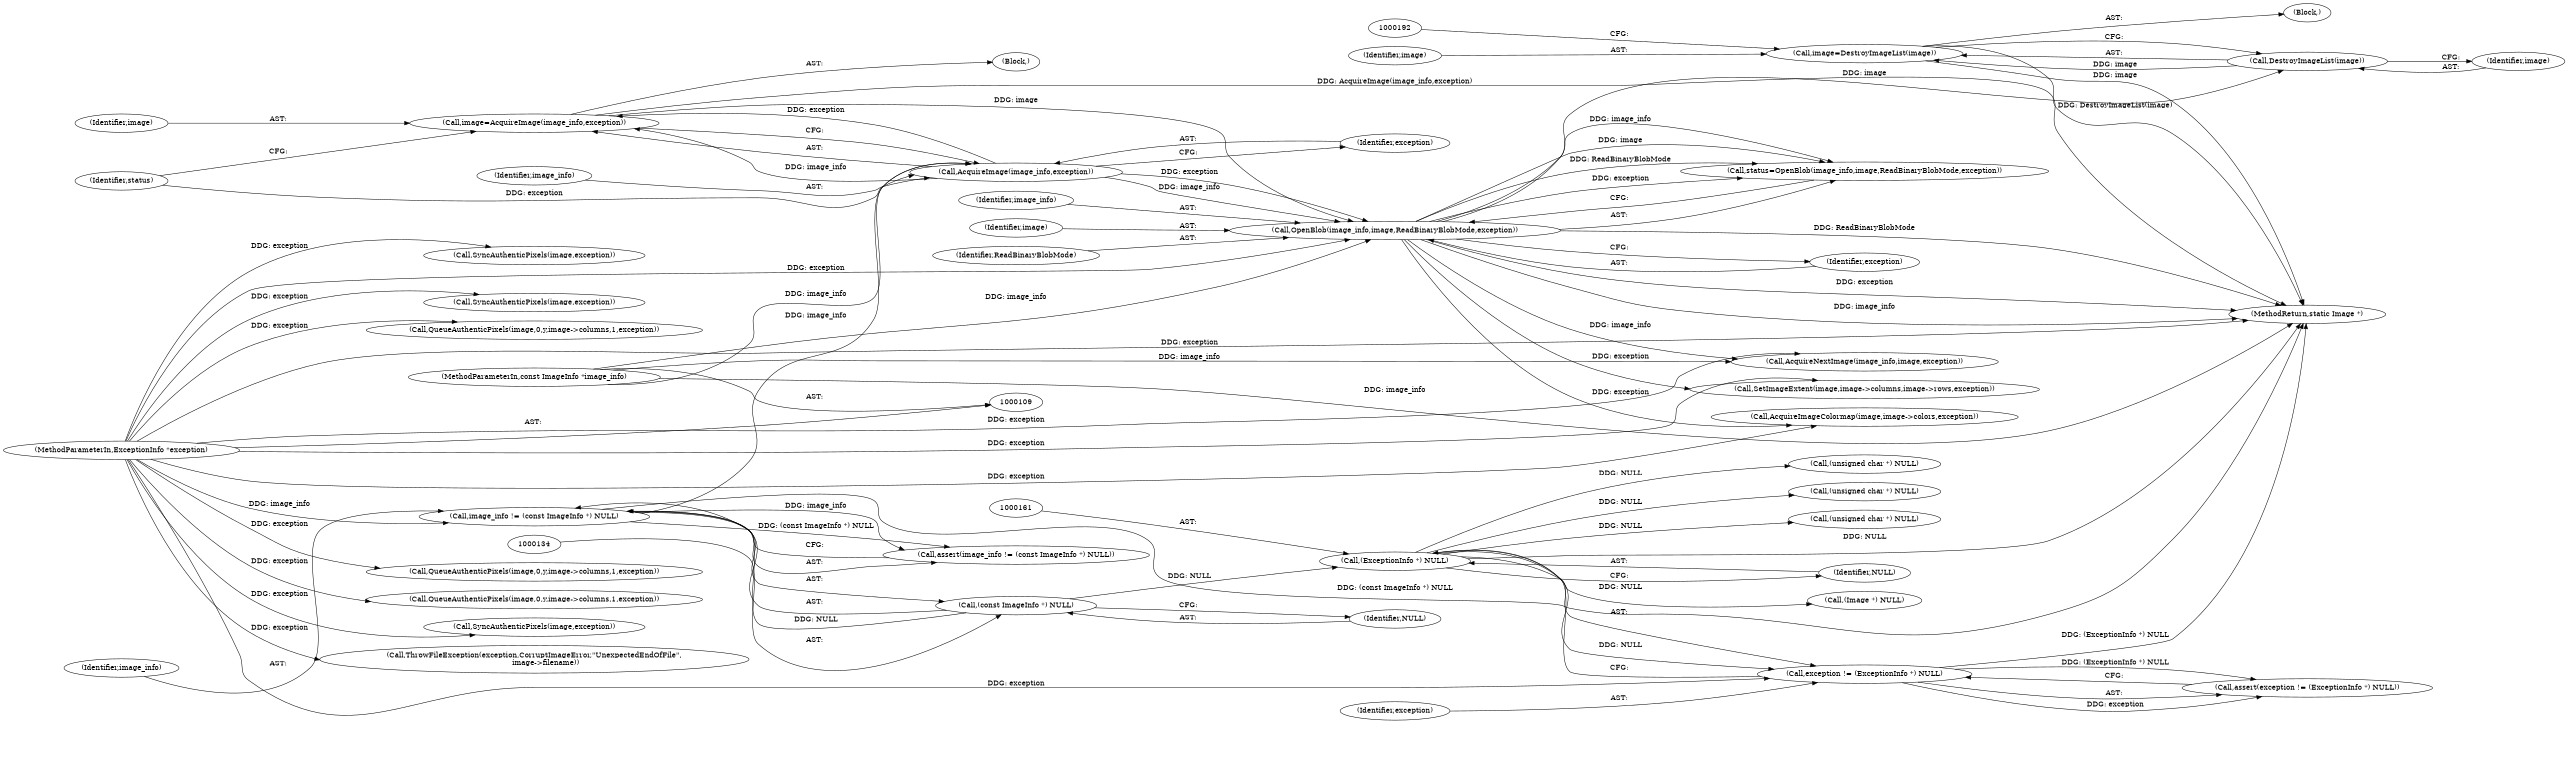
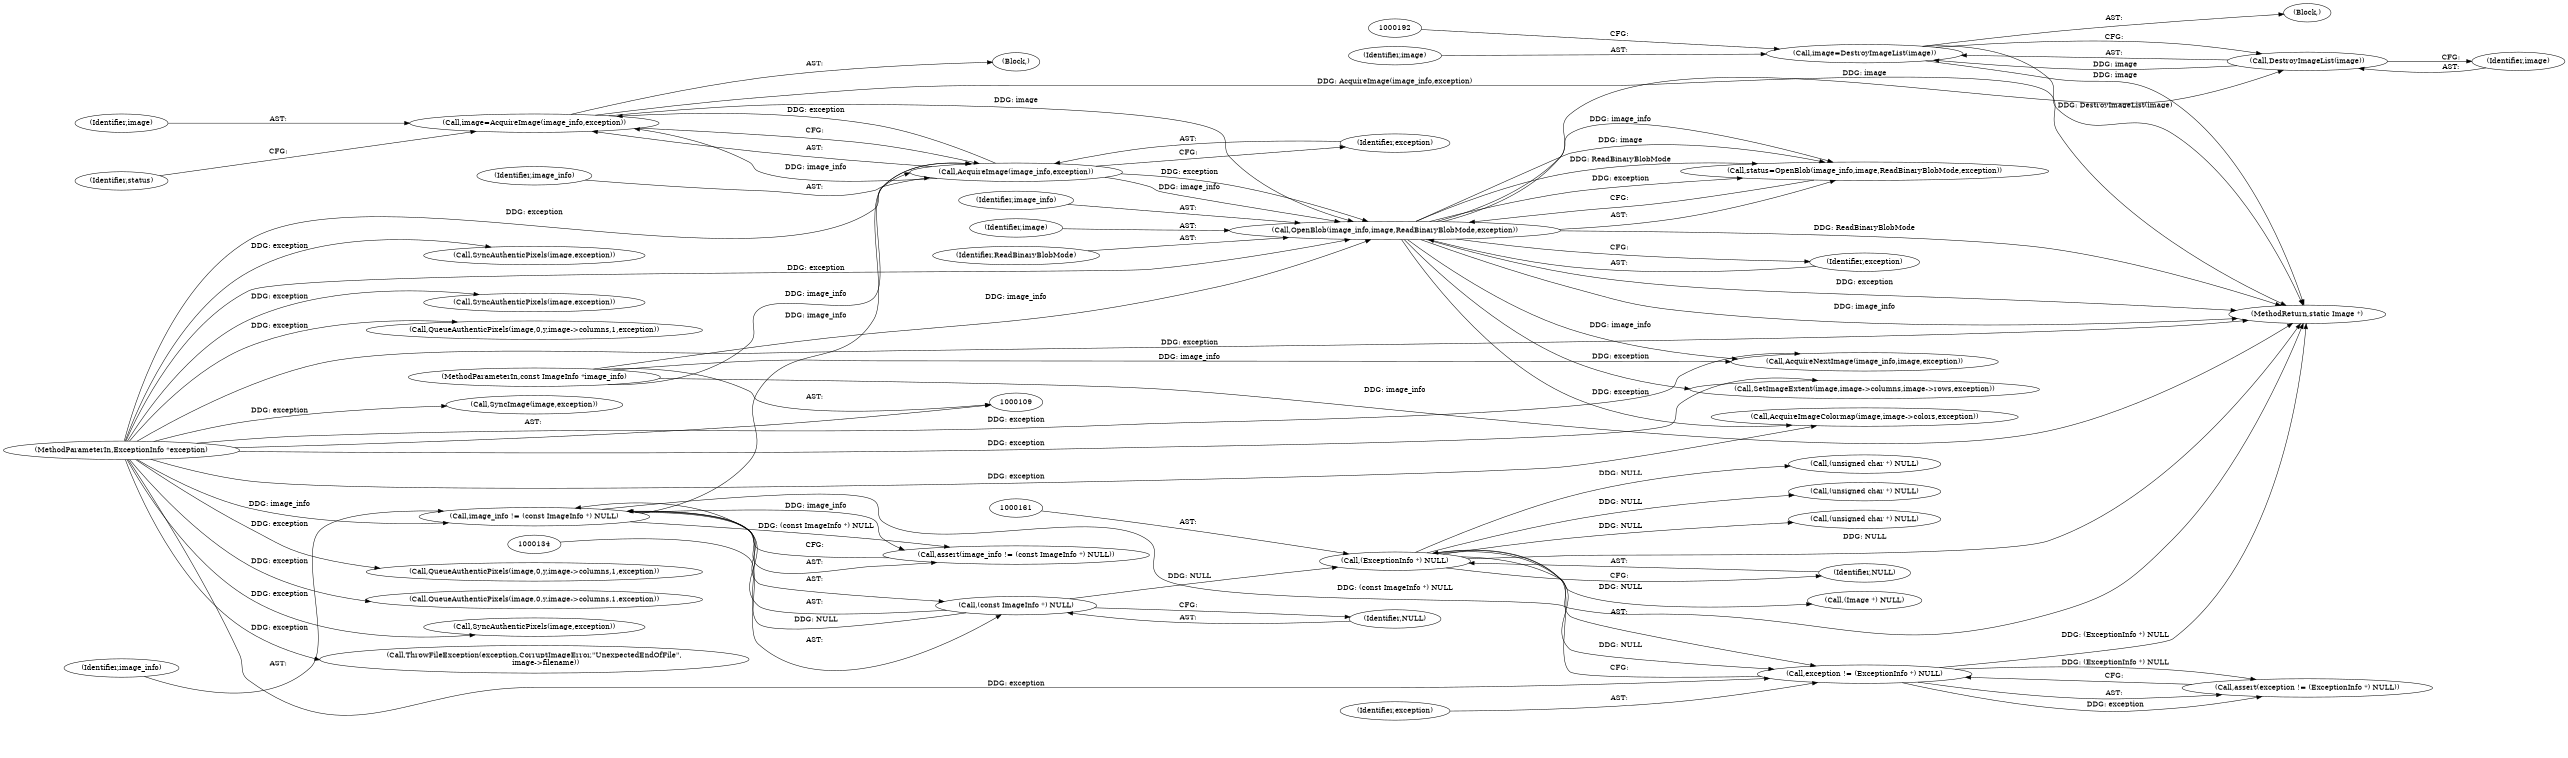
  digraph {
    rankdir=LR
    n1 [label="(Call,image=DestroyImageList(image))"]
    n2 [label="(Call,DestroyImageList(image))"]
    n3 [label="(MethodReturn,static Image *)"]
    n4 [label="(Block,)"]
    n5 [label="(Identifier,image)"]
    n6 [label="(Call,OpenBlob(image_info,image,ReadBinaryBlobMode,exception))"]
    n7 [label="(Call,SetImageExtent(image,image->columns,image->rows,exception))"]
    n8 [label="(Call,status=OpenBlob(image_info,image,ReadBinaryBlobMode,exception))"]
    n9 [label="(Call,AcquireImageColormap(image,image->colors,exception))"]
    n10 [label="(Identifier,exception)"]
    n11 [label="(Call,AcquireNextImage(image_info,image,exception))"]
    n12 [label="(Call,AcquireImage(image_info,exception))"]
    n13 [label="(Call,image=AcquireImage(image_info,exception))"]
    n14 [label="(Identifier,exception)"]
    n15 [label="(Block,)"]
    n16 [label="(Call,image_info != (const ImageInfo *) NULL)"]
    n17 [label="(Call,(const ImageInfo *) NULL)"]
    n18 [label="(Call,assert(image_info != (const ImageInfo *) NULL))"]
    n19 [label="(Call,(ExceptionInfo *) NULL)"]
    n20 [label="(Identifier,NULL)"]
    n21 [label="(MethodParameterIn,const ImageInfo *image_info)"]
    1000109
    n23 [label="(Call,exception != (ExceptionInfo *) NULL)"]
    n24 [label="(Call,(unsigned char *) NULL)"]
    n25 [label="(Call,(Image *) NULL)"]
    n26 [label="(Identifier,NULL)"]
    n27 [label="(Call,(unsigned char *) NULL)"]
    n28 [label="(Call,(unsigned char *) NULL)"]
    n29 [label="(Call,assert(exception != (ExceptionInfo *) NULL))"]
    n30 [label="(MethodParameterIn,ExceptionInfo *exception)"]
    n31 [label="(Call,QueueAuthenticPixels(image,0,y,image->columns,1,exception))"]
    n32 [label="(Call,QueueAuthenticPixels(image,0,y,image->columns,1,exception))"]
    n33 [label="(Call,SyncAuthenticPixels(image,exception))"]
    n34 [label="(Call,ThrowFileException(exception,CorruptImageError,\"UnexpectedEndOfFile\",\n          image->filename))"]
    n35 [label="(Call,SyncAuthenticPixels(image,exception))"]
    n36 [label="(Call,SyncAuthenticPixels(image,exception))"]
    n37 [label="(Call,QueueAuthenticPixels(image,0,y,image->columns,1,exception))"]
+   n38 [label="(Call,SyncImage(image,exception))"]
    n39 [label="(Identifier,image_info)"]
    n40 [label="(Identifier,exception)"]
    n41 [label="(Identifier,image)"]
    n42 [label="(Identifier,image)"]
    n43 [label="(Identifier,image)"]
    n44 [label="(Identifier,status)"]
    n45 [label="(Identifier,image_info)"]
    n46 [label="(Identifier,image_info)"]
    n47 [label="(Identifier,ReadBinaryBlobMode)"]
    1000192
    1000134
    1000161
    n1 -> n2 [label="CFG: "]
    n1 -> n3 [label="DDG: DestroyImageList(image)"]
    n1 -> n3 [label="DDG: image"]
    n1 -> n4 [label="AST: "]
    n2 -> n1 [label="AST: "]
    n2 -> n1 [label="DDG: image"]
    n2 -> n5 [label="CFG: "]
    n5 -> n2 [label="AST: "]
    n6 -> n2 [label="DDG: image"]
    n6 -> n3 [label="DDG: ReadBinaryBlobMode"]
    n6 -> n3 [label="DDG: exception"]
    n6 -> n3 [label="DDG: image_info"]
    n6 -> n7 [label="DDG: exception"]
    n6 -> n8 [label="AST: "]
    n6 -> n8 [label="DDG: image_info"]
    n6 -> n8 [label="DDG: image"]
    n6 -> n8 [label="DDG: ReadBinaryBlobMode"]
    n6 -> n8 [label="DDG: exception"]
    n6 -> n9 [label="DDG: exception"]
    n6 -> n10 [label="CFG: "]
    n6 -> n11 [label="DDG: image_info"]
    n8 -> n6 [label="CFG: "]
    n10 -> n6 [label="AST: "]
    n12 -> n6 [label="DDG: image_info"]
    n12 -> n6 [label="DDG: exception"]
    n12 -> n13 [label="AST: "]
    n12 -> n13 [label="DDG: image_info"]
    n12 -> n13 [label="DDG: exception"]
    n12 -> n14 [label="CFG: "]
    n13 -> n3 [label="DDG: AcquireImage(image_info,exception)"]
    n13 -> n6 [label="DDG: image"]
    n13 -> n12 [label="CFG: "]
    n13 -> n15 [label="AST: "]
    n14 -> n12 [label="AST: "]
    n16 -> n3 [label="DDG: (const ImageInfo *) NULL"]
    n16 -> n12 [label="DDG: image_info"]
    n16 -> n17 [label="AST: "]
    n16 -> n18 [label="AST: "]
    n16 -> n18 [label="DDG: image_info"]
    n16 -> n18 [label="DDG: (const ImageInfo *) NULL"]
    n17 -> n16 [label="AST: "]
    n17 -> n16 [label="DDG: NULL"]
    n17 -> n19 [label="DDG: NULL"]
    n17 -> n20 [label="CFG: "]
    n18 -> n16 [label="CFG: "]
    n19 -> n3 [label="DDG: NULL"]
    n19 -> n23 [label="AST: "]
    n19 -> n23 [label="DDG: NULL"]
    n19 -> n24 [label="DDG: NULL"]
    n19 -> n25 [label="DDG: NULL"]
    n19 -> n26 [label="CFG: "]
    n19 -> n27 [label="DDG: NULL"]
    n19 -> n28 [label="DDG: NULL"]
    n20 -> n17 [label="AST: "]
    n21 -> n3 [label="DDG: image_info"]
    n21 -> n6 [label="DDG: image_info"]
    n21 -> n11 [label="DDG: image_info"]
    n21 -> n12 [label="DDG: image_info"]
    n21 -> 1000109 [label="AST: "]
    n23 -> n3 [label="DDG: (ExceptionInfo *) NULL"]
    n23 -> n19 [label="CFG: "]
    n23 -> n29 [label="AST: "]
    n23 -> n29 [label="DDG: exception"]
    n23 -> n29 [label="DDG: (ExceptionInfo *) NULL"]
    n26 -> n19 [label="AST: "]
    n29 -> n23 [label="CFG: "]
    n30 -> n3 [label="DDG: exception"]
    n30 -> n6 [label="DDG: exception"]
    n30 -> n7 [label="DDG: exception"]
    n30 -> n9 [label="DDG: exception"]
    n30 -> n11 [label="DDG: exception"]
-   n44 -> n12 [label="DDG: exception"]
+   n30 -> n12 [label="DDG: exception"]
    n30 -> n16 [label="DDG: image_info"]
    n30 -> 1000109 [label="AST: "]
    n30 -> n23 [label="DDG: exception"]
    n30 -> n31 [label="DDG: exception"]
    n30 -> n32 [label="DDG: exception"]
    n30 -> n33 [label="DDG: exception"]
    n30 -> n34 [label="DDG: exception"]
    n30 -> n35 [label="DDG: exception"]
    n30 -> n36 [label="DDG: exception"]
    n30 -> n37 [label="DDG: exception"]
+   n30 -> n38 [label="DDG: exception"]
    n39 -> n6 [label="AST: "]
    n40 -> n23 [label="AST: "]
    n41 -> n1 [label="AST: "]
    n42 -> n6 [label="AST: "]
    n43 -> n13 [label="AST: "]
    n44 -> n13 [label="CFG: "]
    n45 -> n16 [label="AST: "]
    n46 -> n12 [label="AST: "]
    n47 -> n6 [label="AST: "]
    1000192 -> n1 [label="CFG: "]
    1000134 -> n17 [label="AST: "]
    1000161 -> n19 [label="AST: "]
  }
